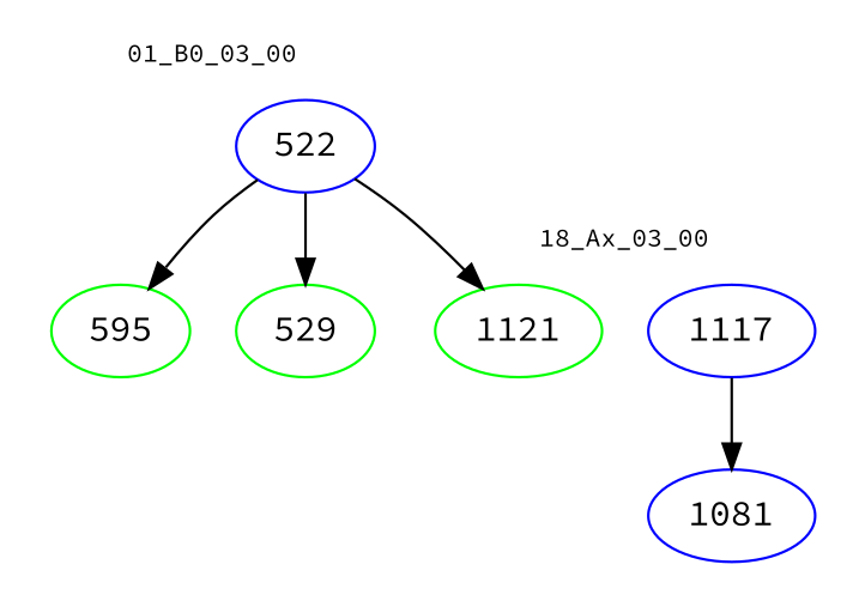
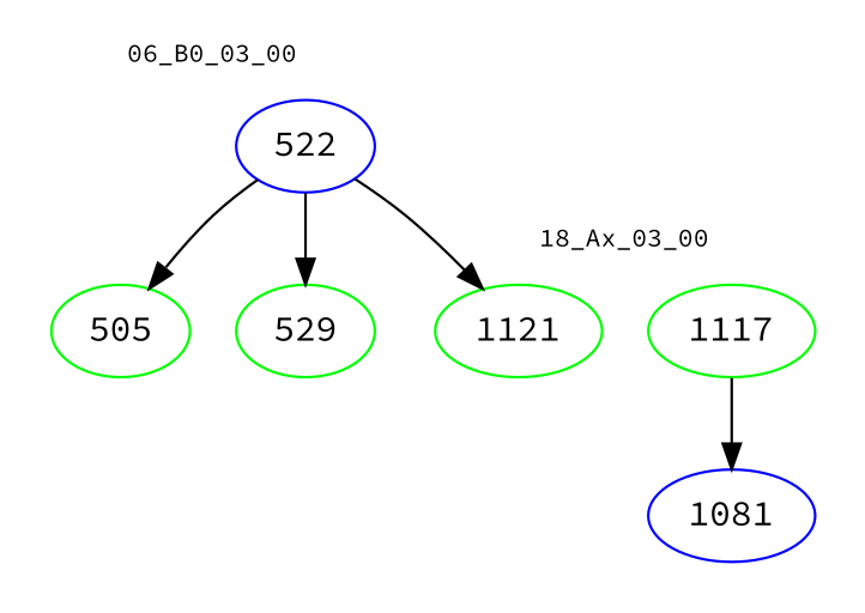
  digraph {
    fontname="Source Code Pro"
    node [color=blue fontname="Source Code Pro"]
    edge [color=black fontname="Source Code Pro"]
-   n1 [label=1117]
+   n1 [color=green label=1117]
    n2 [label=1081]
    n3 [color=green label=1121]
    n4 [label=522]
-   n5 [color=green label=595]
+   n5 [color=green label=505]
    n6 [color=green label=529]
    subgraph cluster_1 {
      color=white
      fontsize=10
      label="18_Ax_03_00"
      n1
      n2
      n3
    }
    subgraph cluster_2 {
      color=white
      fontsize=10
-     label="01_B0_03_00"
+     label="06_B0_03_00"
      n4
      n5
      n6
    }
    n1 -> n2
    n4 -> n3
    n4 -> n5
    n4 -> n6
  }
